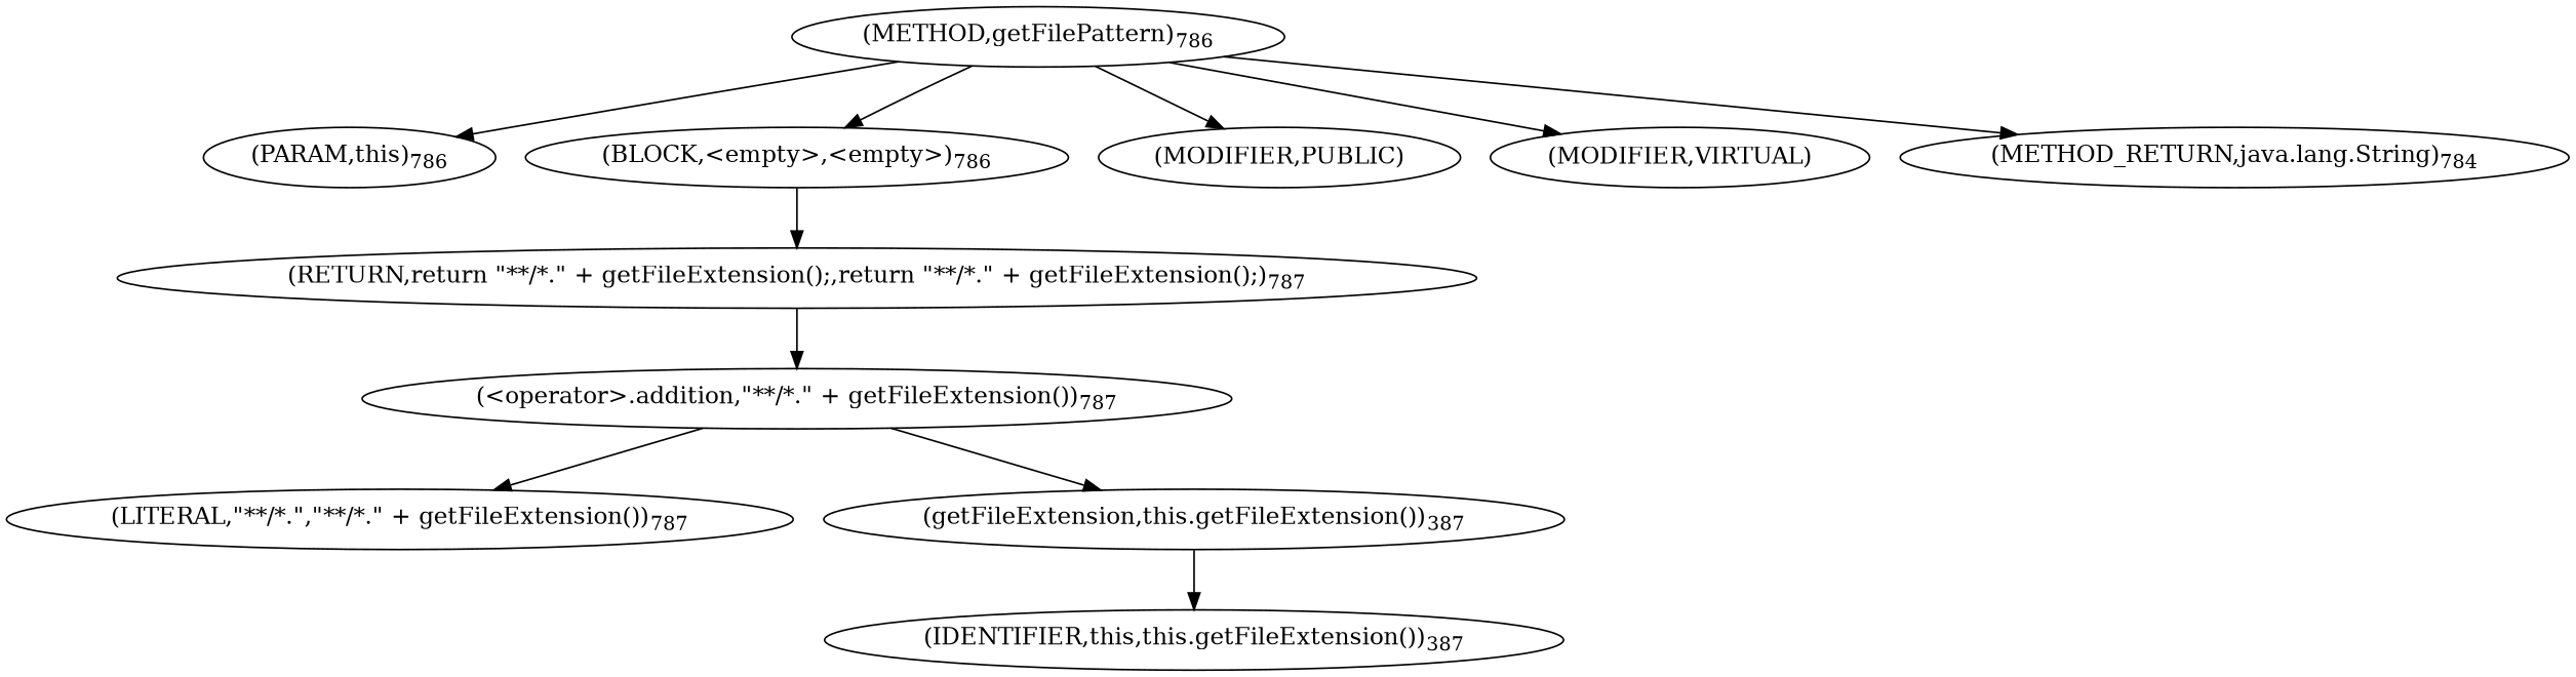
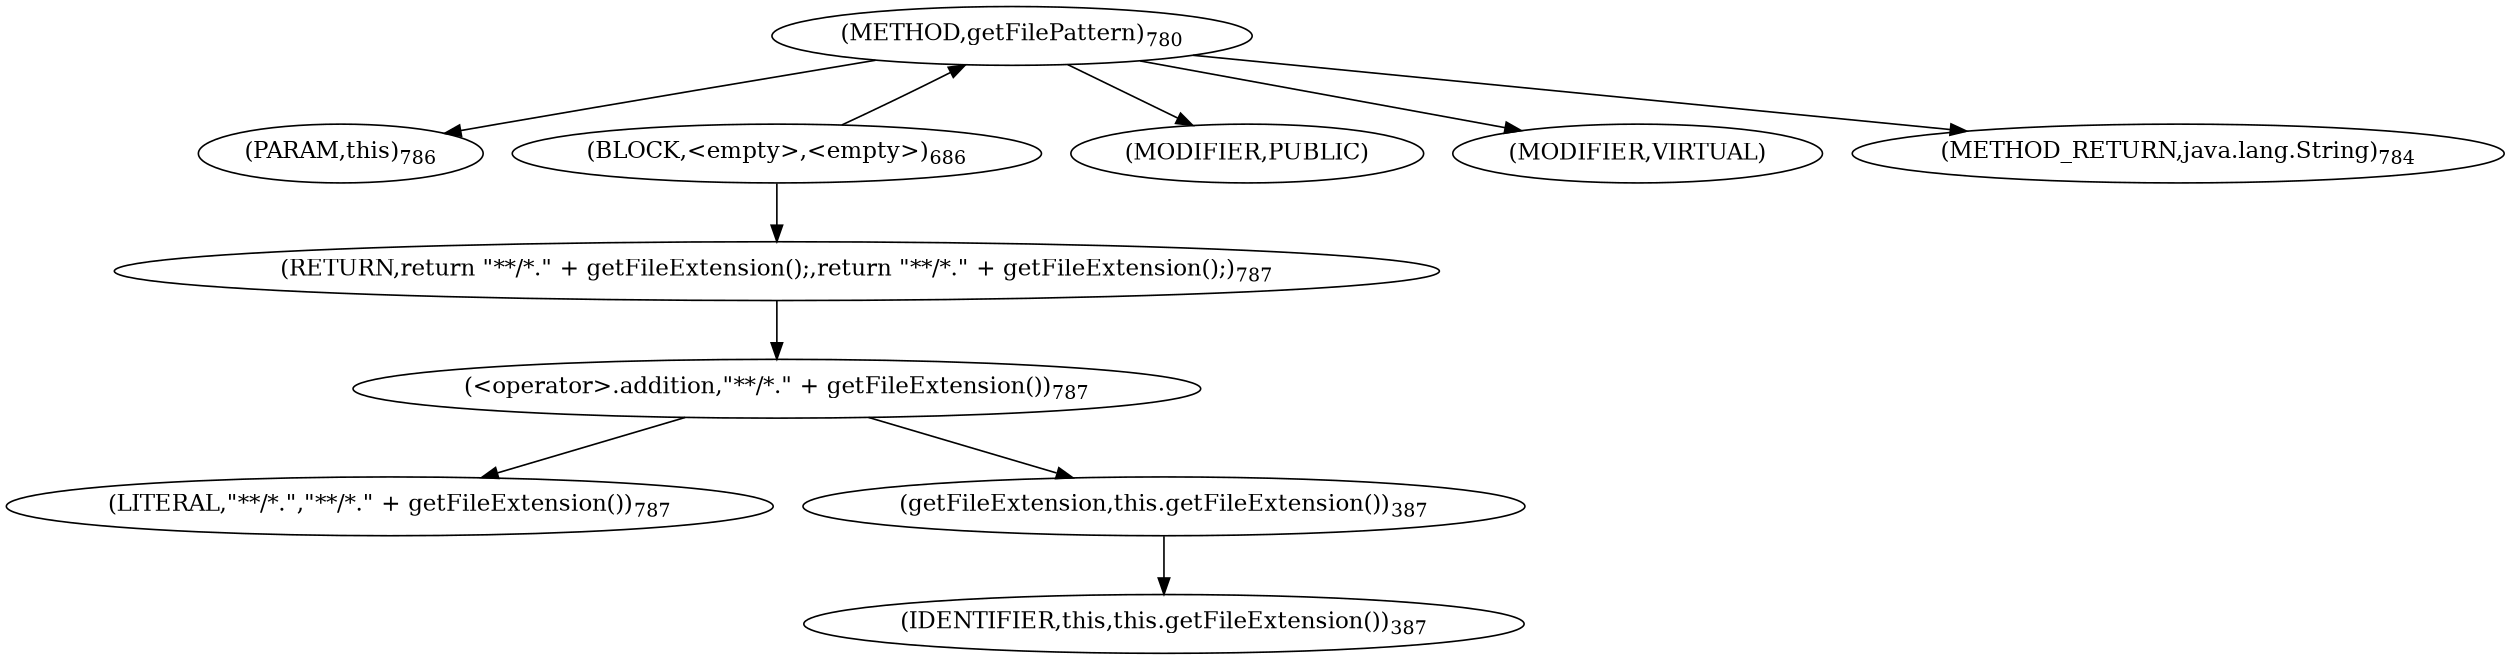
  digraph {
-   n1 [label=<(METHOD,getFilePattern)<SUB>786</SUB>>]
+   n1 [label=<(METHOD,getFilePattern)<SUB>780</SUB>>]
    n2 [label=<(PARAM,this)<SUB>786</SUB>>]
-   n3 [label=<(BLOCK,&lt;empty&gt;,&lt;empty&gt;)<SUB>786</SUB>>]
+   n3 [label=<(BLOCK,&lt;empty&gt;,&lt;empty&gt;)<SUB>686</SUB>>]
    n4 [label=<(MODIFIER,PUBLIC)>]
    n5 [label=<(MODIFIER,VIRTUAL)>]
    n6 [label=<(METHOD_RETURN,java.lang.String)<SUB>784</SUB>>]
    n7 [label=<(RETURN,return &quot;**/*.&quot; + getFileExtension();,return &quot;**/*.&quot; + getFileExtension();)<SUB>787</SUB>>]
    n8 [label=<(&lt;operator&gt;.addition,&quot;**/*.&quot; + getFileExtension())<SUB>787</SUB>>]
    n9 [label=<(LITERAL,&quot;**/*.&quot;,&quot;**/*.&quot; + getFileExtension())<SUB>787</SUB>>]
    n10 [label=<(getFileExtension,this.getFileExtension())<SUB>387</SUB>>]
    n11 [label=<(IDENTIFIER,this,this.getFileExtension())<SUB>387</SUB>>]
    n1 -> n2
-   n1 -> n3
+   n3 -> n1
    n1 -> n4
    n1 -> n5
    n1 -> n6
    n3 -> n7
    n7 -> n8
    n8 -> n9
    n8 -> n10
    n10 -> n11
  }
